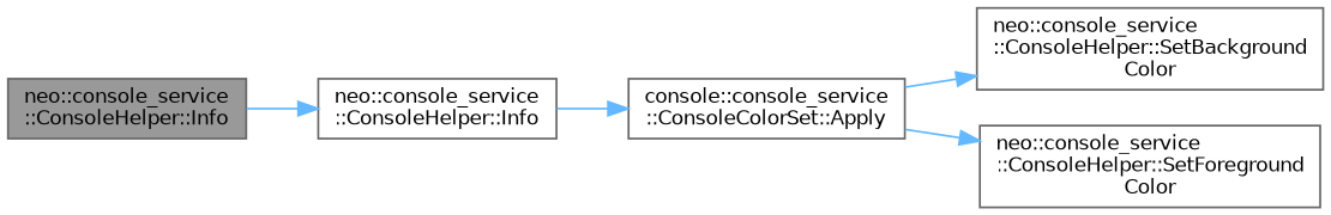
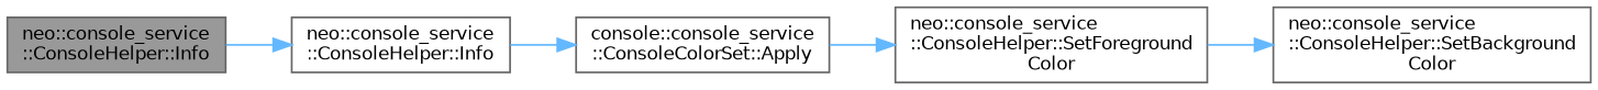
  digraph {
    rankdir=LR
    node [color=grey40 fillcolor=white fontname=Helvetica fontsize=10 shape=box style=filled]
    edge [color=steelblue1 fontname=Helvetica fontsize=10 labelfontname=Helvetica labelfontsize=10 style=solid]
    n1 [color=gray40 fillcolor=grey60 fontcolor=black height=0.2 label="neo::console_service\l::ConsoleHelper::Info" width=0.4]
    n2 [height=0.2 label="neo::console_service\l::ConsoleHelper::Info" width=0.4]
    n3 [height=0.2 label="console::console_service\l::ConsoleColorSet::Apply" width=0.4]
    n4 [height=0.2 label="neo::console_service\l::ConsoleHelper::SetBackground\lColor" width=0.4]
    n5 [height=0.2 label="neo::console_service\l::ConsoleHelper::SetForeground\lColor" width=0.4]
    n1 -> n2
    n2 -> n3
-   n3 -> n4
+   n5 -> n4
    n3 -> n5
  }
